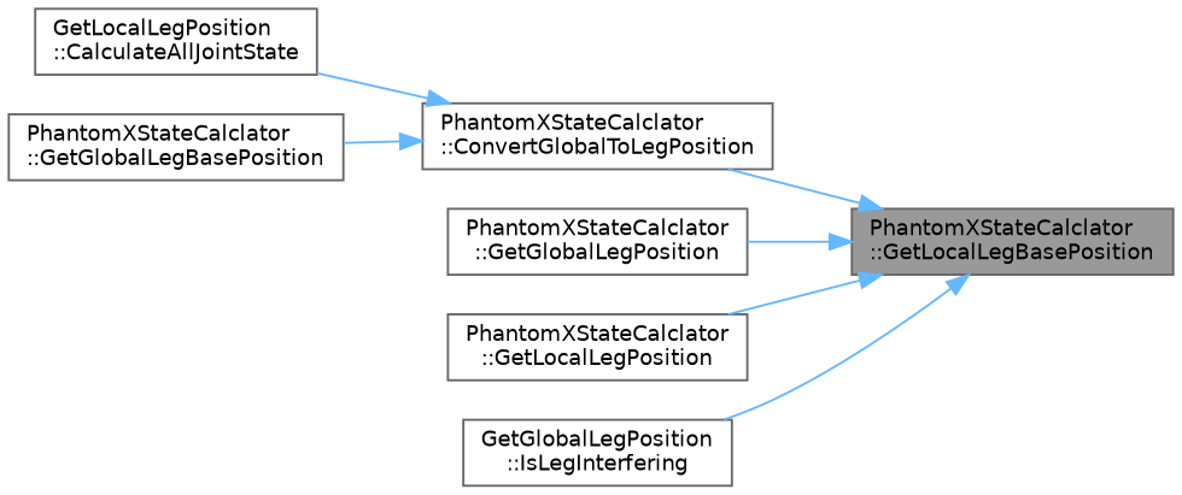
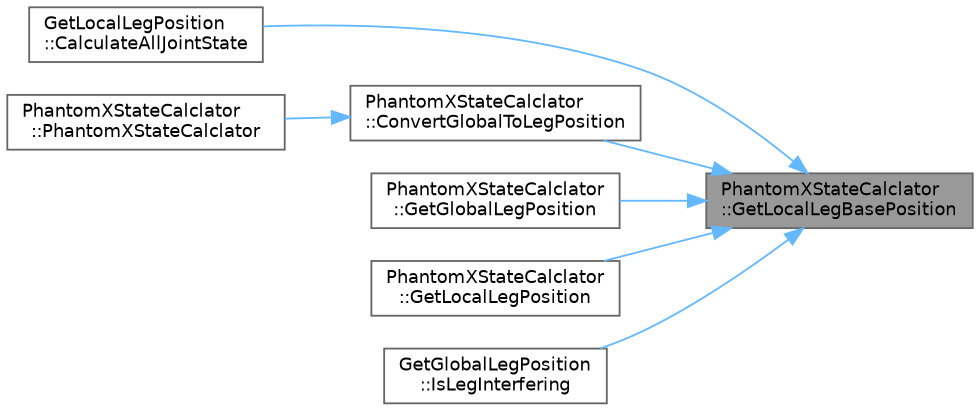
  digraph {
    rankdir=RL
    node [color=grey40 fillcolor=white fontname=Helvetica fontsize=10 shape=box style=filled]
    edge [color=steelblue1 dir=back fontname=Helvetica fontsize=10 labelfontname=Helvetica labelfontsize=10 style=solid]
    n1 [color=gray40 fillcolor=grey60 fontcolor=black height=0.2 label="PhantomXStateCalclator\l::GetLocalLegBasePosition" width=0.4]
    n2 [height=0.2 label="GetLocalLegPosition\l::CalculateAllJointState" width=0.4]
    n3 [height=0.2 label="PhantomXStateCalclator\l::ConvertGlobalToLegPosition" width=0.4]
    n4 [height=0.2 label="PhantomXStateCalclator\l::GetGlobalLegPosition" width=0.4]
    n5 [height=0.2 label="PhantomXStateCalclator\l::GetLocalLegPosition" width=0.4]
    n6 [height=0.2 label="GetGlobalLegPosition\l::IsLegInterfering" width=0.4]
-   n7 [height=0.2 label="PhantomXStateCalclator\l::GetGlobalLegBasePosition" width=0.4]
-   n3 -> n2
+   n7 [height=0.2 label="PhantomXStateCalclator\l::PhantomXStateCalclator" width=0.4]
+   n1 -> n2
    n1 -> n3
    n1 -> n4
    n1 -> n5
    n1 -> n6
    n3 -> n7
  }
